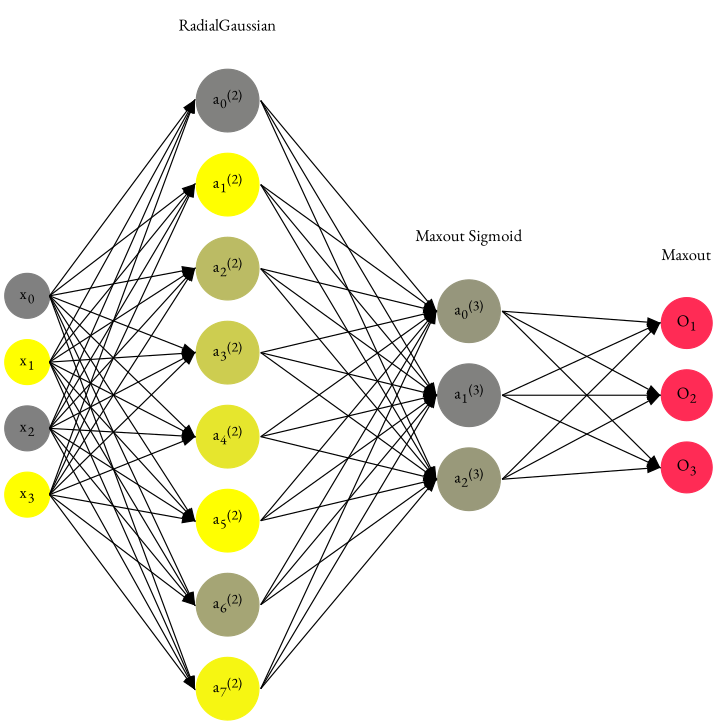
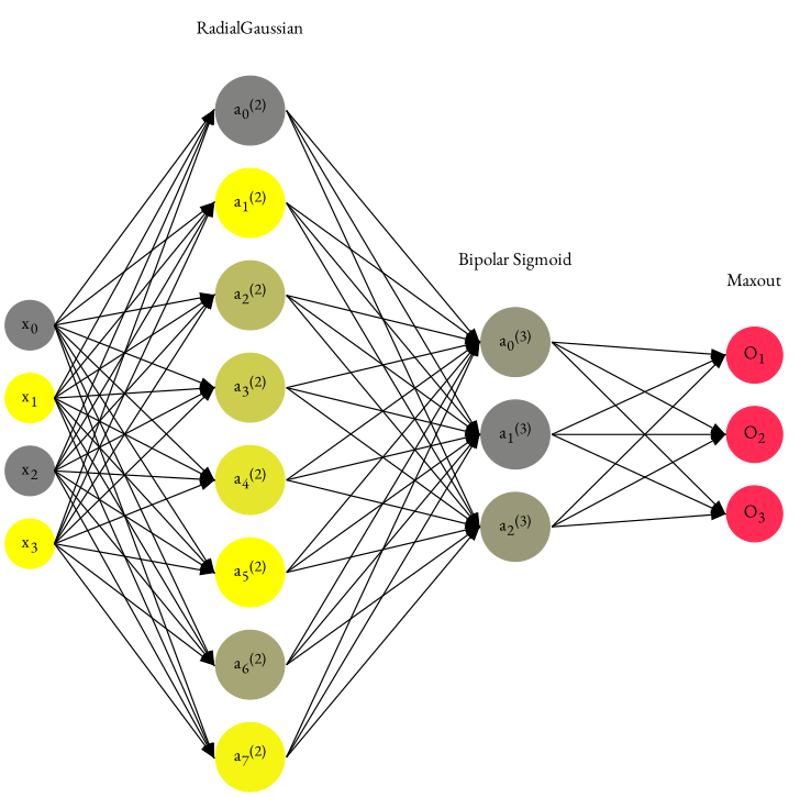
  digraph {
    rankdir=LR
    ranksep=1.4
    splines=false
    fontname="EB Garamond"
    node [shape=circle style=filled fontname="EB Garamond"]
    edge [headport=w style=solid tailport=e fontname="EB Garamond"]
    n1 [color="0.1667, 0.0, 0.5" fillcolor="0.1667, 0.0, 0.5" label=<x<sub>0</sub>>]
    n2 [color="0.1667, 1.0, 1.0" fillcolor="0.1667, 1.0, 1.0" label=<x<sub>1</sub>>]
    n3 [color="0.1667, 0.0, 0.5" fillcolor="0.1667, 0.0, 0.5" label=<x<sub>2</sub>>]
    n4 [color="0.1667, 1.0, 1.0" fillcolor="0.1667, 1.0, 1.0" label=<x<sub>3</sub>>]
    n5 [color="0.1667, 0.012204, 0.506102" fillcolor="0.1667, 0.012204, 0.506102" label=<a<sub>0</sub><sup>(2)</sup>>]
    n6 [color="0.1667, 0.999407, 0.999703" fillcolor="0.1667, 0.999407, 0.999703" label=<a<sub>1</sub><sup>(2)</sup>>]
    n7 [color="0.1667, 0.465932, 0.732966" fillcolor="0.1667, 0.465932, 0.732966" label=<a<sub>2</sub><sup>(2)</sup>>]
    n8 [color="0.1667, 0.607804, 0.803902" fillcolor="0.1667, 0.607804, 0.803902" label=<a<sub>3</sub><sup>(2)</sup>>]
    n9 [color="0.1667, 0.801913, 0.900957" fillcolor="0.1667, 0.801913, 0.900957" label=<a<sub>4</sub><sup>(2)</sup>>]
    n10 [color="0.1667, 0.994562, 0.997281" fillcolor="0.1667, 0.994562, 0.997281" label=<a<sub>5</sub><sup>(2)</sup>>]
    n11 [color="0.1667, 0.290053, 0.645027" fillcolor="0.1667, 0.290053, 0.645027" label=<a<sub>6</sub><sup>(2)</sup>>]
    n12 [color="0.1667, 0.924660, 0.962330" fillcolor="0.1667, 0.924660, 0.962330" label=<a<sub>7</sub><sup>(2)</sup>>]
    n13 [color="0.1667, 0.175332, 0.587666" fillcolor="0.1667, 0.175332, 0.587666" label=<a<sub>0</sub><sup>(3)</sup>>]
    n14 [color="0.1667, 0.009237, 0.504619" fillcolor="0.1667, 0.009237, 0.504619" label=<a<sub>1</sub><sup>(3)</sup>>]
    n15 [color="0.1667, 0.202340, 0.601170" fillcolor="0.1667, 0.202340, 0.601170" label=<a<sub>2</sub><sup>(3)</sup>>]
    n16 [color="0.9667, 0.83, 1.0" fillcolor="0.9667, 0.83, 1.0" label=<O<sub>1</sub>>]
    n17 [color="0.9667, 0.83, 1.0" fillcolor="0.9667, 0.83, 1.0" label=<O<sub>2</sub>>]
    n18 [color="0.9667, 0.83, 1.0" fillcolor="0.9667, 0.83, 1.0" label=<O<sub>3</sub>>]
    n19 [label=RadialGaussian shape=plaintext style=""]
-   n20 [label="Maxout Sigmoid" shape=plaintext style=""]
+   n20 [label="Bipolar Sigmoid" shape=plaintext style=""]
    n21 [label=Maxout shape=plaintext style=""]
    subgraph sub_1 {
      n1
    }
    subgraph sub_2 {
      n2
    }
    subgraph sub_3 {
      n3
    }
    subgraph sub_4 {
      n4
    }
    subgraph sub_5 {
      n5
    }
    subgraph sub_6 {
      n6
    }
    subgraph sub_7 {
      n7
    }
    subgraph sub_8 {
      n8
    }
    subgraph sub_9 {
      n9
    }
    subgraph sub_10 {
      n10
    }
    subgraph sub_11 {
      n11
    }
    subgraph sub_12 {
      n12
    }
    subgraph sub_13 {
      n13
    }
    subgraph sub_14 {
      n14
    }
    subgraph sub_15 {
      n15
    }
    subgraph sub_16 {
      n16
    }
    subgraph sub_17 {
      n17
    }
    subgraph sub_18 {
      n18
    }
    subgraph sub_19 {
      rank=same
      n1
      n2
      n3
      n4
    }
    subgraph sub_20 {
      rank=same
      n5
      n6
      n7
      n8
      n9
      n10
      n11
      n12
    }
    subgraph sub_21 {
      rank=same
      n13
      n14
      n15
    }
    subgraph sub_22 {
      rank=same
      n16
      n17
      n18
    }
    subgraph sub_23 {
      rank=same
      n5
      n19
    }
    subgraph sub_24 {
      rank=same
      n13
      n20
    }
    subgraph sub_25 {
      rank=same
      n16
      n21
    }
    n1 -> n2 [style=invis]
    n1 -> n5
    n1 -> n6
    n1 -> n7
    n1 -> n8
    n1 -> n9
    n1 -> n10
    n1 -> n11
    n1 -> n12
    n2 -> n3 [style=invis]
    n2 -> n5
    n2 -> n6
    n2 -> n7
    n2 -> n8
    n2 -> n9
    n2 -> n10
    n2 -> n11
    n2 -> n12
    n3 -> n4 [style=invis]
    n3 -> n5
    n3 -> n6
    n3 -> n7
    n3 -> n8
    n3 -> n9
    n3 -> n10
    n3 -> n11
    n3 -> n12
    n4 -> n5
    n4 -> n6
    n4 -> n7
    n4 -> n8
    n4 -> n9
    n4 -> n10
    n4 -> n11
    n4 -> n12
    n5 -> n6 [style=invis]
    n5 -> n13
    n5 -> n14
    n5 -> n15
    n6 -> n7 [style=invis]
    n6 -> n13
    n6 -> n14
    n6 -> n15
    n7 -> n8 [style=invis]
    n7 -> n13
    n7 -> n14
    n7 -> n15
    n8 -> n9 [style=invis]
    n8 -> n13
    n8 -> n14
    n8 -> n15
    n9 -> n10 [style=invis]
    n9 -> n13
    n9 -> n14
    n9 -> n15
    n10 -> n11 [style=invis]
    n10 -> n13
    n10 -> n14
    n10 -> n15
    n11 -> n12 [style=invis]
    n11 -> n13
    n11 -> n14
    n11 -> n15
    n12 -> n13
    n12 -> n14
    n12 -> n15
    n13 -> n14 [style=invis]
    n13 -> n16
    n13 -> n17
    n13 -> n18
    n14 -> n15 [style=invis]
    n14 -> n16
    n14 -> n17
    n14 -> n18
    n15 -> n16
    n15 -> n17
    n15 -> n18
    n16 -> n17 [style=invis]
    n17 -> n18 [style=invis]
    n19 -> n5 [style=invis]
    n20 -> n13 [style=invis]
    n21 -> n16 [style=invis]
  }
